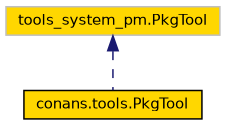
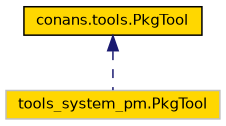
  digraph {
    rankdir=TB
    node [fillcolor=gold fontname=Helvetica fontsize=10 shape=record style=filled]
    n1 [color=grey75 height=0.2 label="tools_system_pm.PkgTool" width=0.4]
    n2 [color=black height=0.2 label="conans.tools.PkgTool" width=0.4]
-   n1 -> n2 [color=midnightblue dir=back fontname=Helvetica fontsize=10 labelfontname=Helvetica labelfontsize=10 style=dashed]
+   n2 -> n1 [color=midnightblue dir=back fontname=Helvetica fontsize=10 labelfontname=Helvetica labelfontsize=10 style=dashed]
  }
